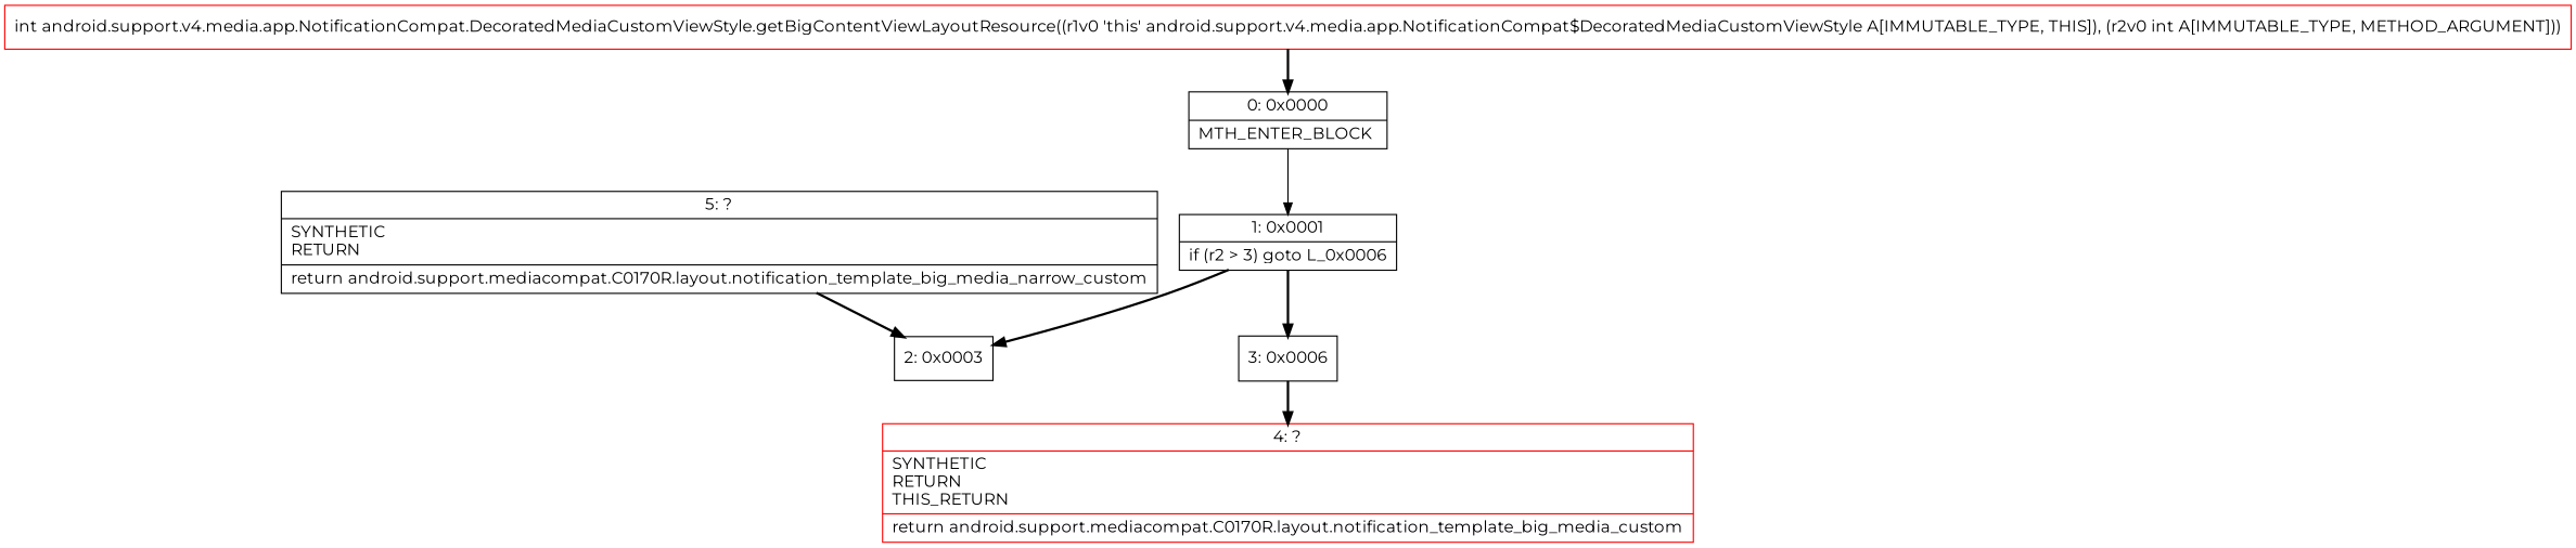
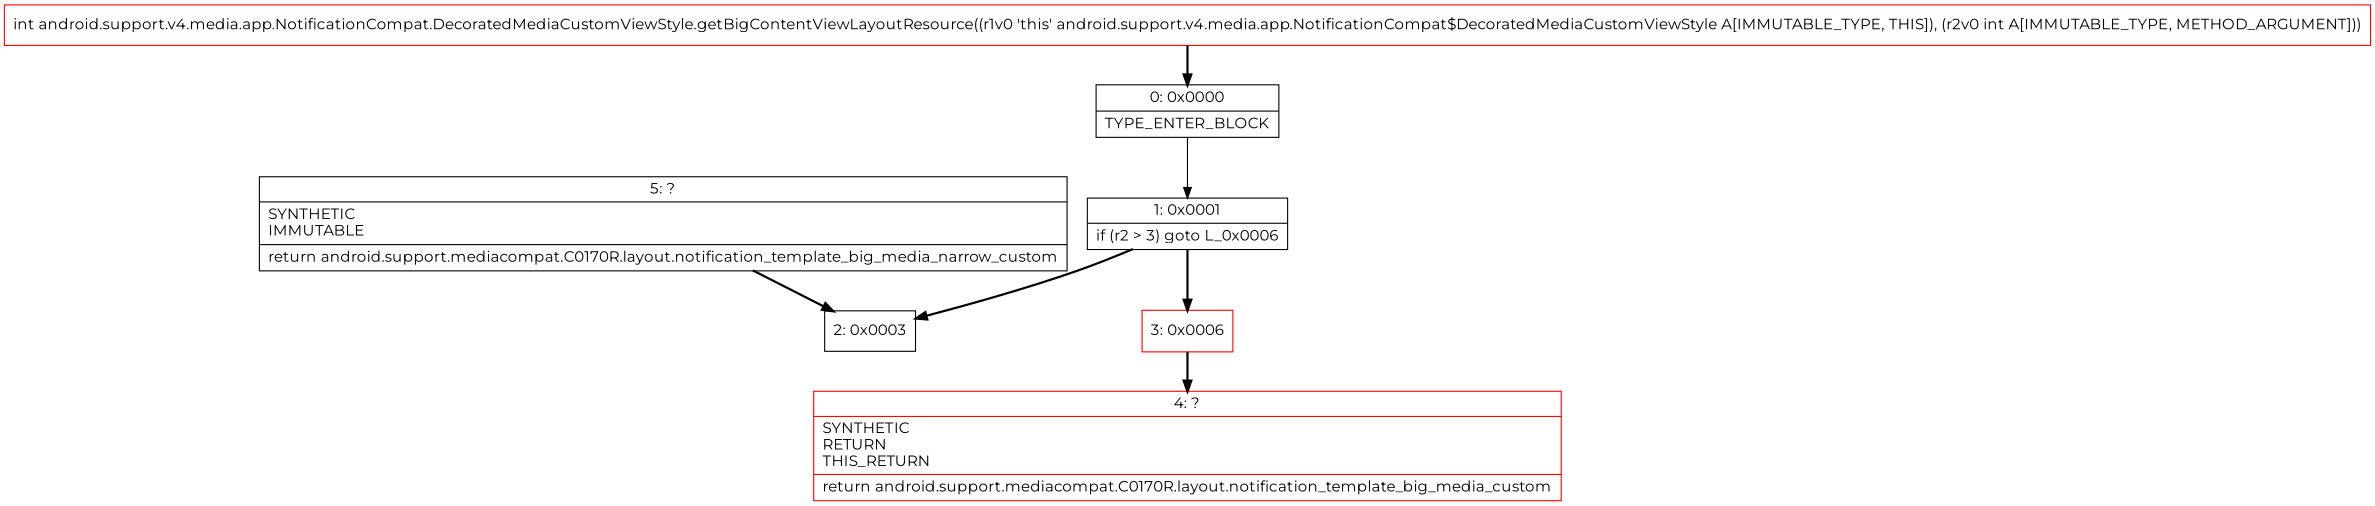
  digraph {
    fontname=Montserrat
    node [color=black fontname=Montserrat shape=record]
    edge [fontname=Montserrat style=bold]
-   n1 [label="{0\:\ 0x0000|MTH_ENTER_BLOCK\l}"]
+   n1 [label="{0\:\ 0x0000|TYPE_ENTER_BLOCK\l}"]
    n2 [label="{1\:\ 0x0001|if (r2 \> 3) goto L_0x0006\l}"]
    n3 [label="{2\:\ 0x0003}"]
-   n4 [label="{3\:\ 0x0006}"]
+   n4 [color=red label="{3\:\ 0x0006}"]
    n5 [color=red label="{4\:\ ?|SYNTHETIC\lRETURN\lTHIS_RETURN\l|return android.support.mediacompat.C0170R.layout.notification_template_big_media_custom\l}"]
-   n6 [label="{5\:\ ?|SYNTHETIC\lRETURN\l|return android.support.mediacompat.C0170R.layout.notification_template_big_media_narrow_custom\l}"]
+   n6 [label="{5\:\ ?|SYNTHETIC\lIMMUTABLE\l|return android.support.mediacompat.C0170R.layout.notification_template_big_media_narrow_custom\l}"]
    n7 [color=red label="{int android.support.v4.media.app.NotificationCompat.DecoratedMediaCustomViewStyle.getBigContentViewLayoutResource((r1v0 'this' android.support.v4.media.app.NotificationCompat$DecoratedMediaCustomViewStyle A[IMMUTABLE_TYPE, THIS]), (r2v0 int A[IMMUTABLE_TYPE, METHOD_ARGUMENT])) }"]
    n1 -> n2 [style=solid]
    n2 -> n3
    n2 -> n4
    n4 -> n5
    n6 -> n3
    n7 -> n1
  }
